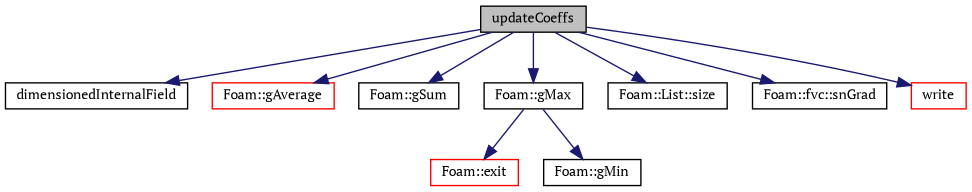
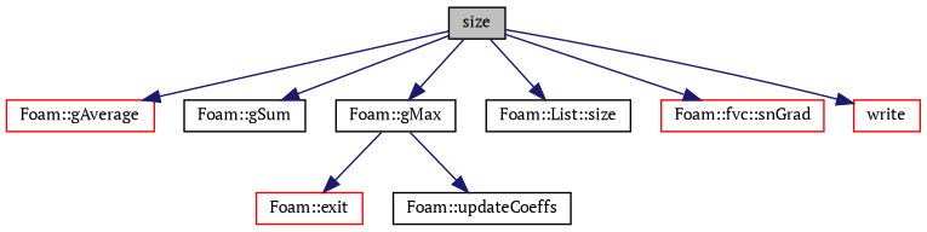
  digraph {
    fontname="PT Serif"
    rankdir=TB
    node [color=black fontname="PT Serif" fontsize=10 shape=record]
    edge [color=midnightblue fontname="PT Serif" fontsize=10 labelfontname=FreeSans labelfontsize=10 style=solid]
-   n1 [fillcolor=grey75 fontcolor=black height=0.2 label=updateCoeffs style=filled width=0.4]
-   n2 [height=0.2 label=dimensionedInternalField width=0.4]
+   n1 [fillcolor=grey75 fontcolor=black height=0.2 label=size style=filled width=0.4]
    n3 [color=red height=0.2 label="Foam::gAverage" width=0.4]
    n4 [height=0.2 label="Foam::gSum" width=0.4]
    n5 [height=0.2 label="Foam::gMax" width=0.4]
    n6 [height=0.2 label="Foam::List::size" width=0.4]
-   n7 [height=0.2 label="Foam::fvc::snGrad" width=0.4]
+   n7 [color=red height=0.2 label="Foam::fvc::snGrad" width=0.4]
    n8 [color=red height=0.2 label=write width=0.4]
    n9 [color=red height=0.2 label="Foam::exit" width=0.4]
-   n10 [height=0.2 label="Foam::gMin" width=0.4]
-   n1 -> n2
+   n10 [height=0.2 label="Foam::updateCoeffs" width=0.4]
    n1 -> n3
    n1 -> n4
    n1 -> n5
    n1 -> n6
    n1 -> n7
    n1 -> n8
    n5 -> n9
    n5 -> n10
  }
